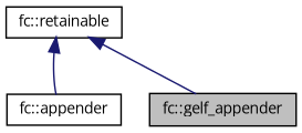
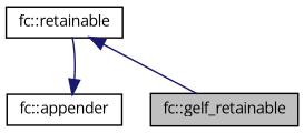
  digraph {
    fontname="Open Sans"
    node [color=black fillcolor=white fontname="Open Sans" fontsize=10 shape=record style=filled]
    edge [color=midnightblue dir=back fontname="Open Sans" fontsize=10 labelfontname=Helvetica labelfontsize=10 style=solid]
-   n1 [fillcolor=grey75 fontcolor=black height=0.2 label="fc::gelf_appender" width=0.4]
+   n1 [fillcolor=grey75 fontcolor=black height=0.2 label="fc::gelf_retainable" width=0.4]
    n2 [height=0.2 label="fc::appender" width=0.4]
    n3 [height=0.2 label="fc::retainable" width=0.4]
    n3 -> n1
-   n3 -> n2
+   n2 -> n3
  }
